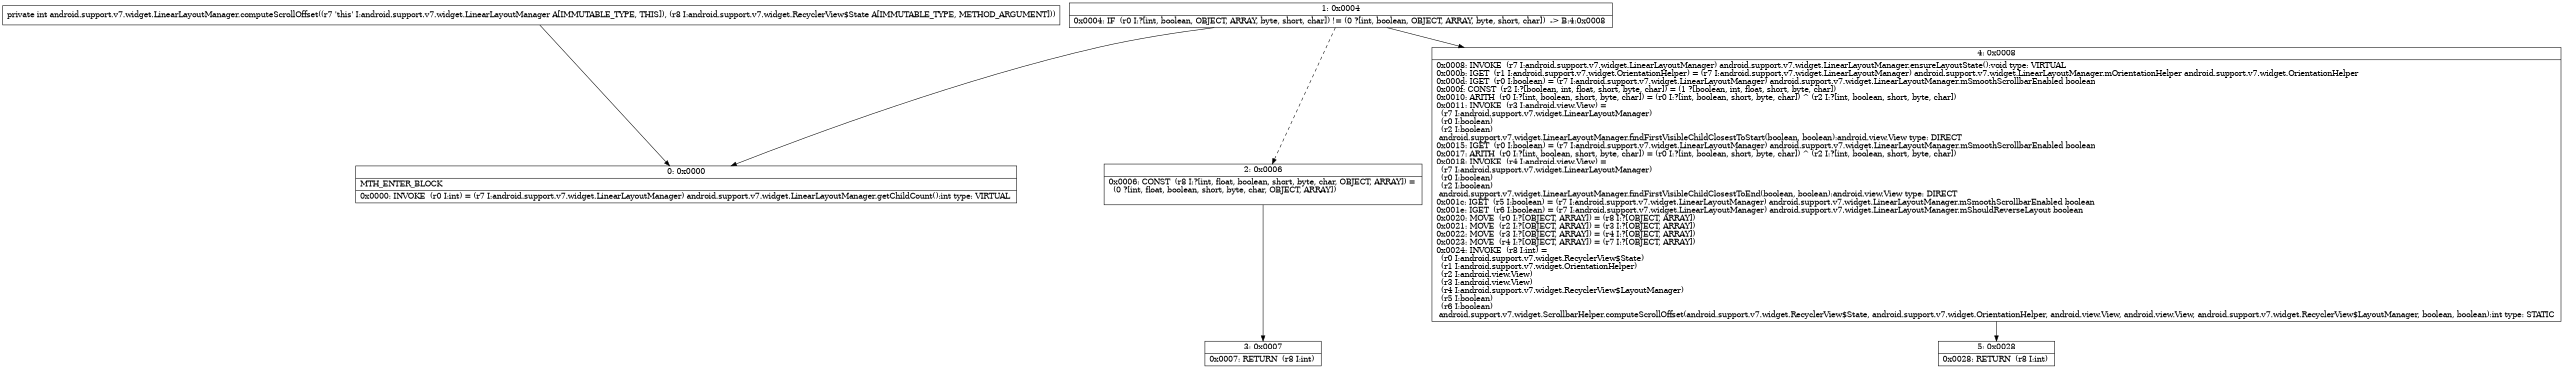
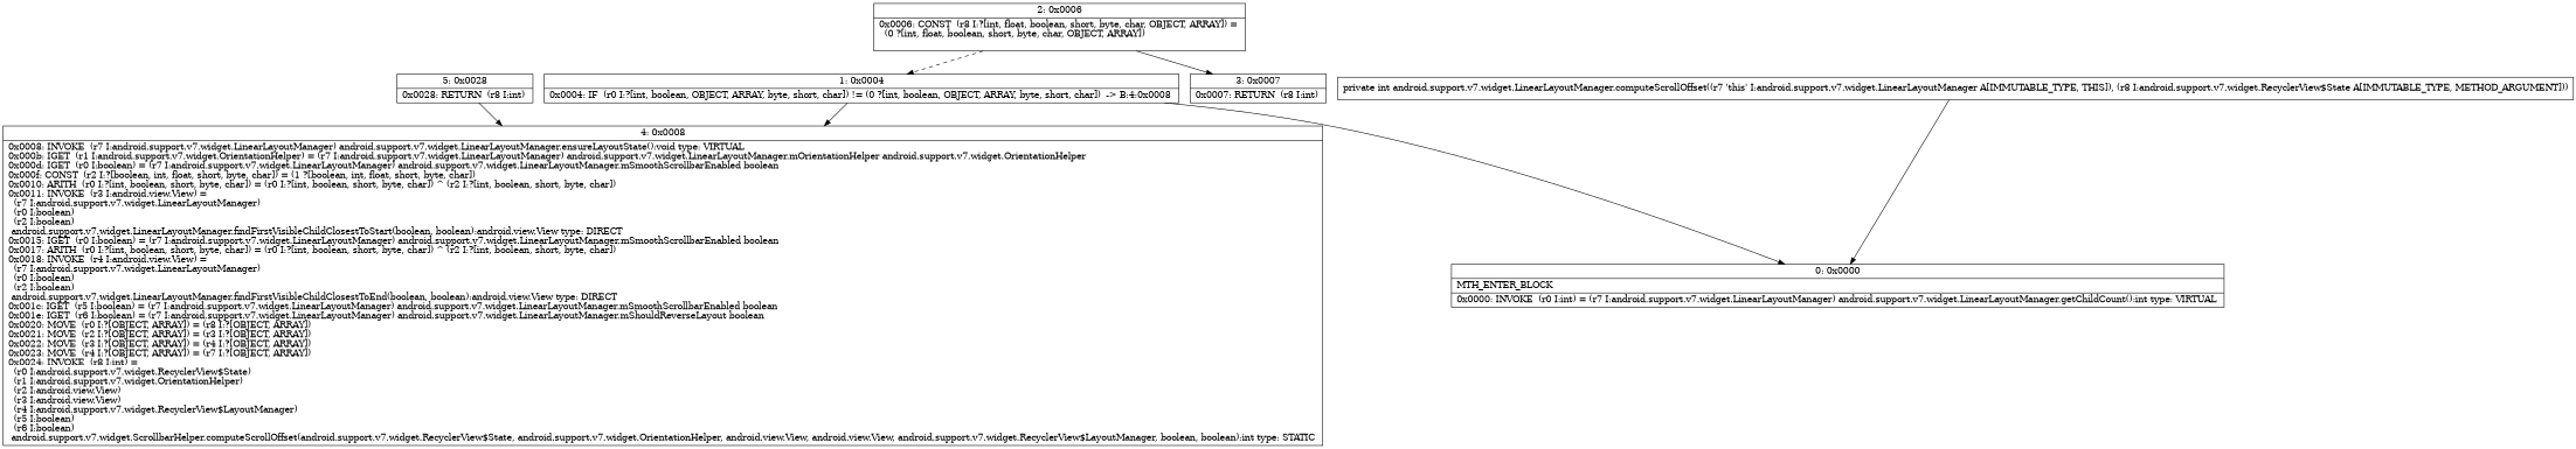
  digraph {
    node [shape=record]
    n1 [label="{0\:\ 0x0000|MTH_ENTER_BLOCK\l|0x0000: INVOKE  (r0 I:int) = (r7 I:android.support.v7.widget.LinearLayoutManager) android.support.v7.widget.LinearLayoutManager.getChildCount():int type: VIRTUAL \l}"]
    n2 [label="{1\:\ 0x0004|0x0004: IF  (r0 I:?[int, boolean, OBJECT, ARRAY, byte, short, char]) != (0 ?[int, boolean, OBJECT, ARRAY, byte, short, char])  \-\> B:4:0x0008 \l}"]
    n3 [label="{2\:\ 0x0006|0x0006: CONST  (r8 I:?[int, float, boolean, short, byte, char, OBJECT, ARRAY]) = \l  (0 ?[int, float, boolean, short, byte, char, OBJECT, ARRAY])\l \l}"]
    n4 [label="{4\:\ 0x0008|0x0008: INVOKE  (r7 I:android.support.v7.widget.LinearLayoutManager) android.support.v7.widget.LinearLayoutManager.ensureLayoutState():void type: VIRTUAL \l0x000b: IGET  (r1 I:android.support.v7.widget.OrientationHelper) = (r7 I:android.support.v7.widget.LinearLayoutManager) android.support.v7.widget.LinearLayoutManager.mOrientationHelper android.support.v7.widget.OrientationHelper \l0x000d: IGET  (r0 I:boolean) = (r7 I:android.support.v7.widget.LinearLayoutManager) android.support.v7.widget.LinearLayoutManager.mSmoothScrollbarEnabled boolean \l0x000f: CONST  (r2 I:?[boolean, int, float, short, byte, char]) = (1 ?[boolean, int, float, short, byte, char]) \l0x0010: ARITH  (r0 I:?[int, boolean, short, byte, char]) = (r0 I:?[int, boolean, short, byte, char]) ^ (r2 I:?[int, boolean, short, byte, char]) \l0x0011: INVOKE  (r3 I:android.view.View) = \l  (r7 I:android.support.v7.widget.LinearLayoutManager)\l  (r0 I:boolean)\l  (r2 I:boolean)\l android.support.v7.widget.LinearLayoutManager.findFirstVisibleChildClosestToStart(boolean, boolean):android.view.View type: DIRECT \l0x0015: IGET  (r0 I:boolean) = (r7 I:android.support.v7.widget.LinearLayoutManager) android.support.v7.widget.LinearLayoutManager.mSmoothScrollbarEnabled boolean \l0x0017: ARITH  (r0 I:?[int, boolean, short, byte, char]) = (r0 I:?[int, boolean, short, byte, char]) ^ (r2 I:?[int, boolean, short, byte, char]) \l0x0018: INVOKE  (r4 I:android.view.View) = \l  (r7 I:android.support.v7.widget.LinearLayoutManager)\l  (r0 I:boolean)\l  (r2 I:boolean)\l android.support.v7.widget.LinearLayoutManager.findFirstVisibleChildClosestToEnd(boolean, boolean):android.view.View type: DIRECT \l0x001c: IGET  (r5 I:boolean) = (r7 I:android.support.v7.widget.LinearLayoutManager) android.support.v7.widget.LinearLayoutManager.mSmoothScrollbarEnabled boolean \l0x001e: IGET  (r6 I:boolean) = (r7 I:android.support.v7.widget.LinearLayoutManager) android.support.v7.widget.LinearLayoutManager.mShouldReverseLayout boolean \l0x0020: MOVE  (r0 I:?[OBJECT, ARRAY]) = (r8 I:?[OBJECT, ARRAY]) \l0x0021: MOVE  (r2 I:?[OBJECT, ARRAY]) = (r3 I:?[OBJECT, ARRAY]) \l0x0022: MOVE  (r3 I:?[OBJECT, ARRAY]) = (r4 I:?[OBJECT, ARRAY]) \l0x0023: MOVE  (r4 I:?[OBJECT, ARRAY]) = (r7 I:?[OBJECT, ARRAY]) \l0x0024: INVOKE  (r8 I:int) = \l  (r0 I:android.support.v7.widget.RecyclerView$State)\l  (r1 I:android.support.v7.widget.OrientationHelper)\l  (r2 I:android.view.View)\l  (r3 I:android.view.View)\l  (r4 I:android.support.v7.widget.RecyclerView$LayoutManager)\l  (r5 I:boolean)\l  (r6 I:boolean)\l android.support.v7.widget.ScrollbarHelper.computeScrollOffset(android.support.v7.widget.RecyclerView$State, android.support.v7.widget.OrientationHelper, android.view.View, android.view.View, android.support.v7.widget.RecyclerView$LayoutManager, boolean, boolean):int type: STATIC \l}"]
    n5 [label="{3\:\ 0x0007|0x0007: RETURN  (r8 I:int) \l}"]
    n6 [label="{5\:\ 0x0028|0x0028: RETURN  (r8 I:int) \l}"]
    n7 [label="{private int android.support.v7.widget.LinearLayoutManager.computeScrollOffset((r7 'this' I:android.support.v7.widget.LinearLayoutManager A[IMMUTABLE_TYPE, THIS]), (r8 I:android.support.v7.widget.RecyclerView$State A[IMMUTABLE_TYPE, METHOD_ARGUMENT])) }"]
    n2 -> n1
-   n2 -> n3 [style=dashed]
+   n3 -> n2 [style=dashed]
    n2 -> n4
    n3 -> n5
-   n4 -> n6
+   n6 -> n4
    n7 -> n1
  }
